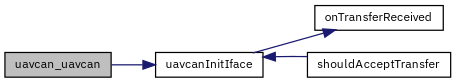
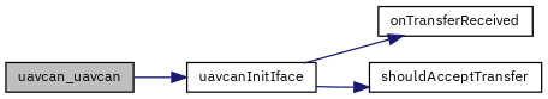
  digraph {
    fontname="IBM Plex Sans"
    rankdir=LR
    node [color=black fillcolor=white fontname="IBM Plex Sans" fontsize=10 shape=record style=filled]
    edge [color=midnightblue fontname="IBM Plex Sans" fontsize=10 labelfontname=FreeSans labelfontsize=10 style=solid]
    n1 [fillcolor=grey75 fontcolor=black height=0.2 label=uavcan_uavcan width=0.4]
    n2 [height=0.2 label=uavcanInitIface width=0.4]
    n3 [height=0.2 label=onTransferReceived width=0.4]
    n4 [height=0.2 label=shouldAcceptTransfer width=0.4]
    n1 -> n2
    n2 -> n3
-   n4 -> n2
+   n2 -> n4
  }
